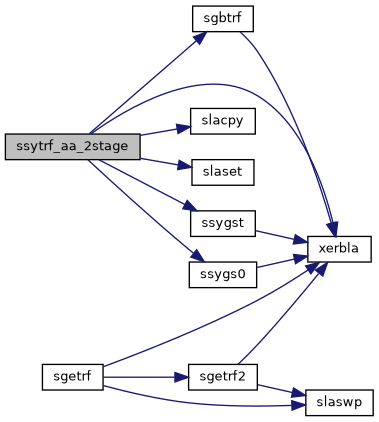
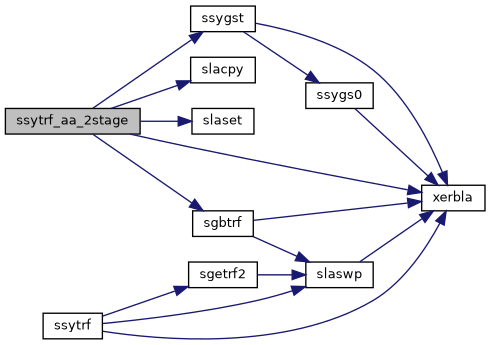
  digraph {
    rankdir=LR
    node [color=black fillcolor=white fontname=Helvetica fontsize=10 shape=record style=filled]
    edge [color=midnightblue fontname=Helvetica fontsize=10 labelfontname=Helvetica labelfontsize=10 style=solid]
    n1 [fillcolor=grey75 fontcolor=black height=0.2 label=ssytrf_aa_2stage width=0.4]
    n2 [height=0.2 label=sgbtrf width=0.4]
    n3 [height=0.2 label=xerbla width=0.4]
    n4 [height=0.2 label=slacpy width=0.4]
    n5 [height=0.2 label=slaset width=0.4]
    n6 [height=0.2 label=ssygst width=0.4]
    n7 [height=0.2 label=slaswp width=0.4]
-   n8 [height=0.2 label=sgetrf width=0.4]
+   n8 [height=0.2 label=ssytrf width=0.4]
    n9 [height=0.2 label=sgetrf2 width=0.4]
    n10 [height=0.2 label=ssygs0 width=0.4]
    n1 -> n2
    n1 -> n3
    n1 -> n4
    n1 -> n5
    n1 -> n6
    n2 -> n3
+   n2 -> n7
    n6 -> n3
-   n1 -> n10
+   n6 -> n10
    n8 -> n3
    n8 -> n7
    n8 -> n9
-   n9 -> n3
+   n7 -> n3
    n9 -> n7
    n10 -> n3
  }
